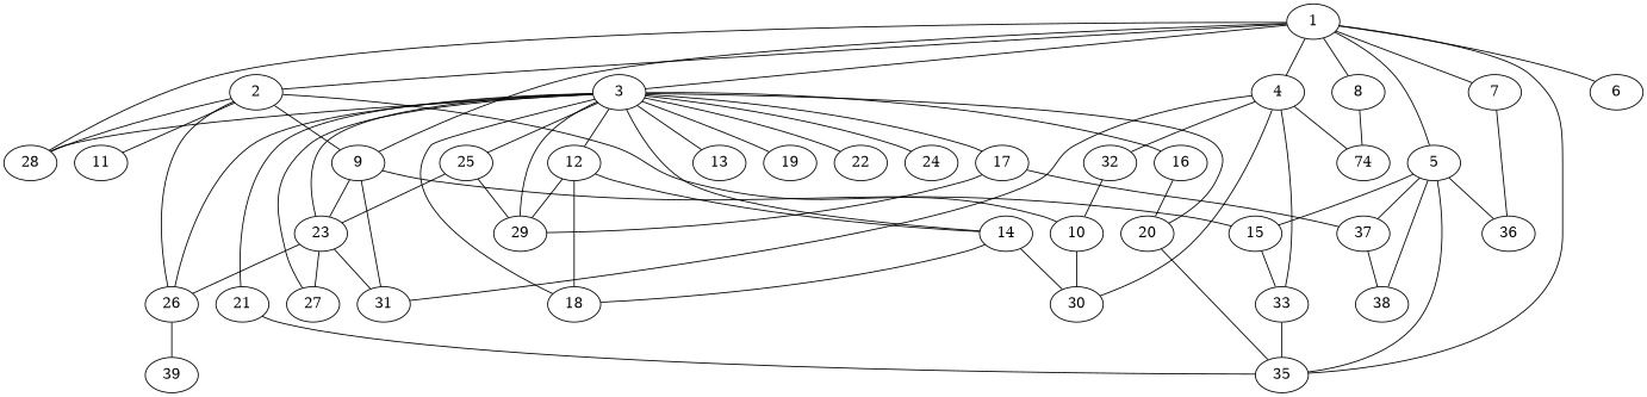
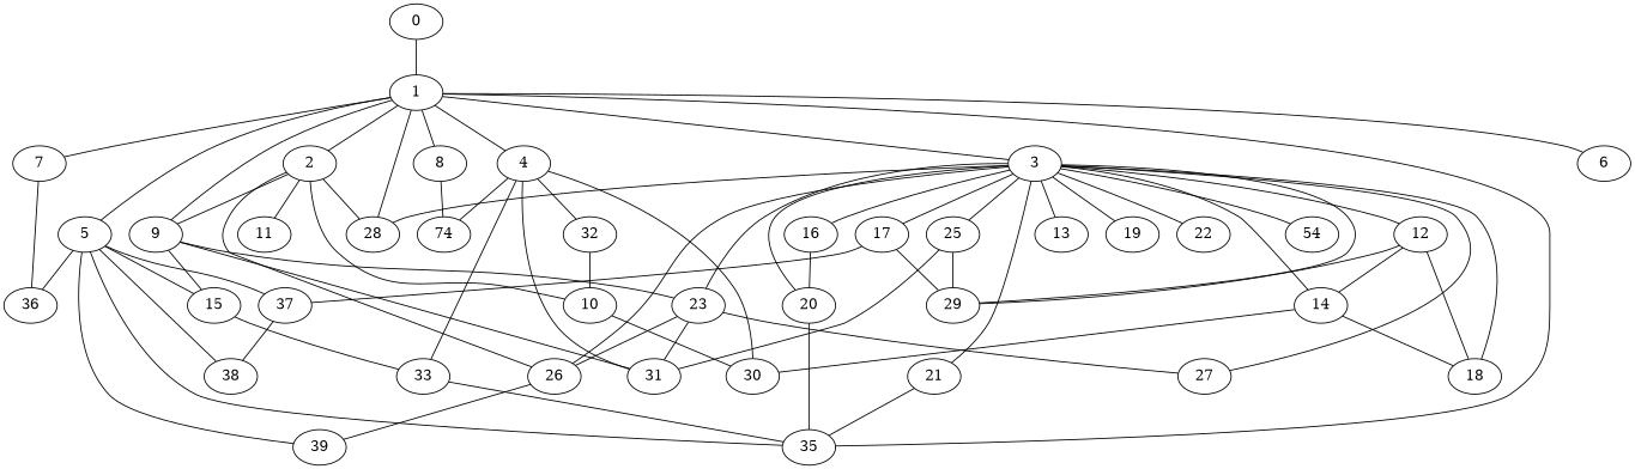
  graph {
+   0
    1
    2
    3
    4
    5
    6
    7
    8
    9
    28
    35
    10
    11
    26
    12
    13
    14
    16
    17
    18
    19
    20
    21
    22
    23
-   24
+   24 [label=54]
    25
    27
    29
    32
    n32 [label=74]
    33
    30
    31
    15
    36
    37
    38
    39
+   0 -- 1
    1 -- 2
    1 -- 3
    1 -- 4
    1 -- 5
    1 -- 6
    1 -- 7
    1 -- 8
    1 -- 9
    1 -- 28
    1 -- 35
    2 -- 9
    2 -- 28
    2 -- 10
    2 -- 11
    2 -- 26
    3 -- 28
    3 -- 26
    3 -- 12
    3 -- 13
    3 -- 14
    3 -- 16
    3 -- 17
    3 -- 18
    3 -- 19
    3 -- 20
    3 -- 21
    3 -- 22
    3 -- 23
    3 -- 24
    3 -- 25
    3 -- 27
    3 -- 29
    4 -- 32
    4 -- n32
    4 -- 33
    4 -- 30
    4 -- 31
    5 -- 35
    5 -- 15
    5 -- 36
    5 -- 37
    5 -- 38
+   5 -- 39
    7 -- 36
    8 -- n32
    9 -- 23
    9 -- 31
    9 -- 15
    10 -- 30
    26 -- 39
    12 -- 14
    12 -- 18
    12 -- 29
    14 -- 18
    14 -- 30
    16 -- 20
    17 -- 29
    17 -- 37
    20 -- 35
    21 -- 35
    23 -- 26
    23 -- 27
    23 -- 31
    25 -- 29
-   25 -- 23
+   25 -- 31
    32 -- 10
    33 -- 35
    15 -- 33
    37 -- 38
  }
